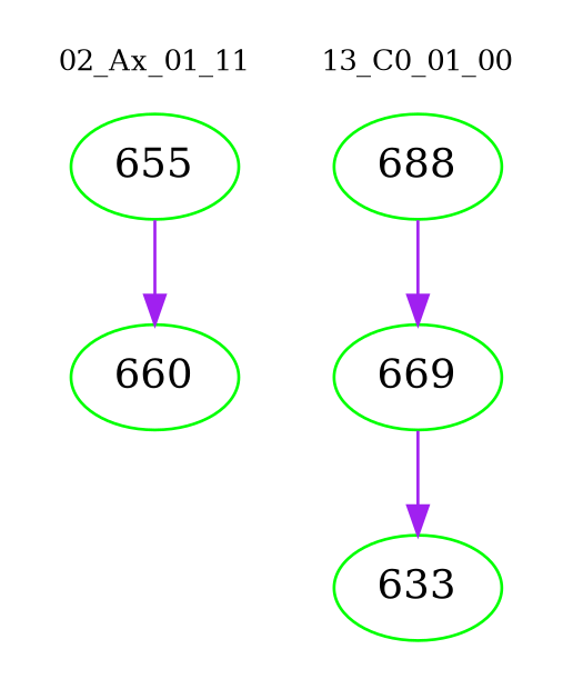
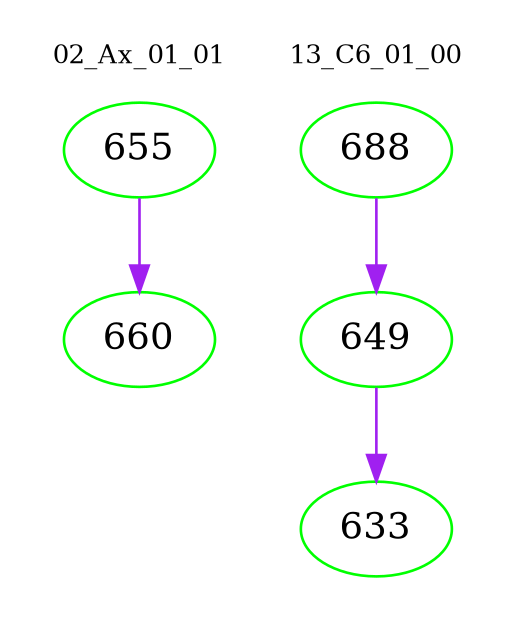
  digraph {
    node [color=green]
    edge [color=purple]
    n1 [label=655]
    n2 [label=660]
    n3 [label=688]
-   n4 [label=669]
+   n4 [label=649]
    n5 [label=633]
    subgraph cluster_1 {
      color=white
      fontsize=10
-     label="02_Ax_01_11"
+     label="02_Ax_01_01"
      n1
      n2
    }
    subgraph cluster_2 {
      color=white
      fontsize=10
-     label="13_C0_01_00"
+     label="13_C6_01_00"
      n3
      n4
      n5
    }
    n1 -> n2
    n3 -> n4
    n4 -> n5
  }
